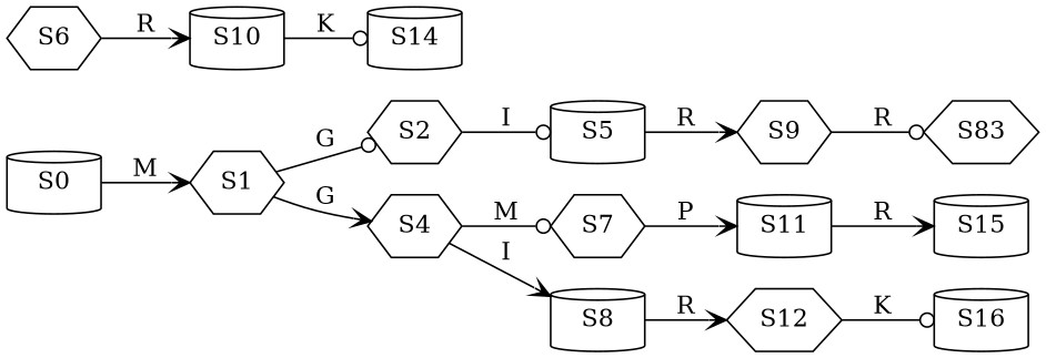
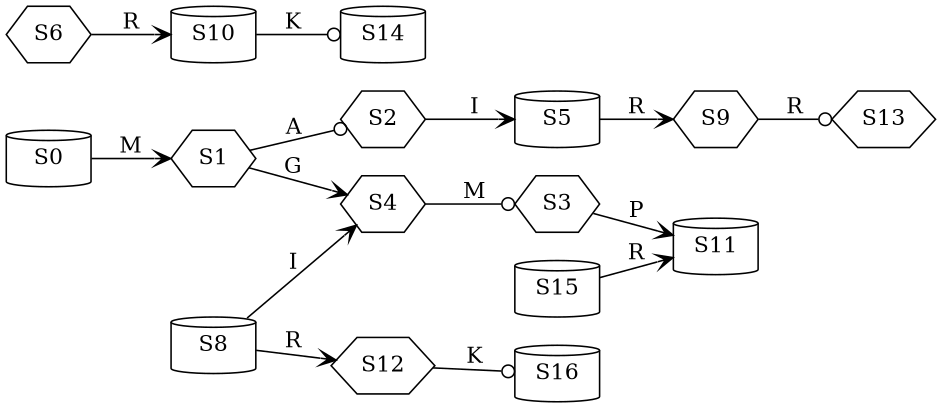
  strict digraph {
    rankdir=LR
    node [shape=cylinder]
    edge [arrowhead=vee]
    S0
    S1 [shape=hexagon]
    S2 [shape=hexagon]
    S4 [shape=hexagon]
    S5
-   S7 [shape=hexagon]
+   S7 [shape=hexagon label=S3]
    S8
    S9 [shape=hexagon]
    S10
    S6 [shape=hexagon]
    S11
    S12 [shape=hexagon]
-   S13 [shape=hexagon label=S83]
+   S13 [shape=hexagon]
    S14
    S15
    S16
    S0 -> S1 [label=M]
-   S1 -> S2 [arrowhead=odot label=G]
+   S1 -> S2 [arrowhead=odot label=A]
    S1 -> S4 [label=G]
-   S2 -> S5 [arrowhead=odot label=I]
+   S2 -> S5 [label=I]
    S4 -> S7 [arrowhead=odot label=M]
-   S4 -> S8 [label=I]
+   S8 -> S4 [label=I]
    S5 -> S9 [label=R]
    S7 -> S11 [label=P]
    S8 -> S12 [label=R]
    S9 -> S13 [arrowhead=odot label=R]
    S10 -> S14 [arrowhead=odot label=K]
    S6 -> S10 [label=R]
-   S11 -> S15 [label=R]
+   S15 -> S11 [label=R]
    S12 -> S16 [arrowhead=odot label=K]
  }
